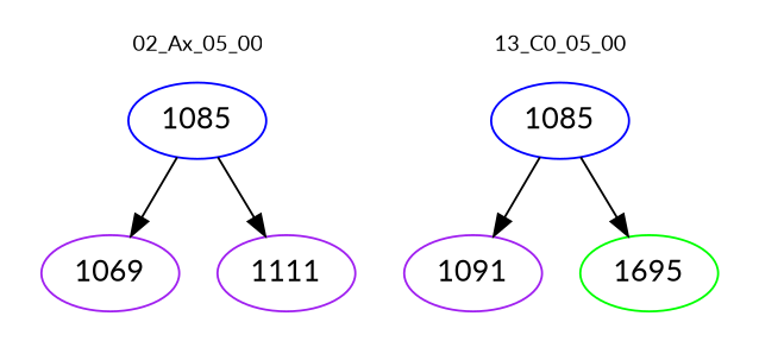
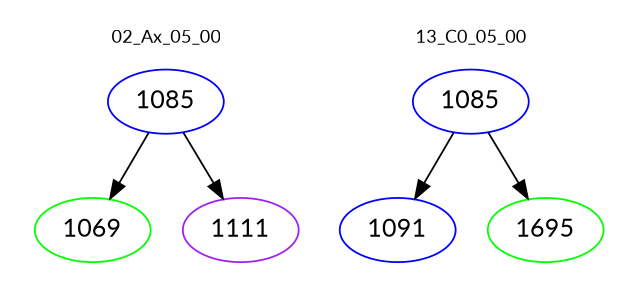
  digraph {
    fontname=Lato
    node [color=blue fontname=Lato]
    edge [color=black fontname=Lato]
    n1 [label=1085]
-   n2 [color=purple label=1069]
+   n2 [color=green label=1069]
    n3 [color=purple label=1111]
    n4 [label=1085]
-   n5 [color=purple label=1091]
+   n5 [label=1091]
    n6 [color=green label=1695]
    subgraph cluster_1 {
      color=white
      fontsize=10
      label="02_Ax_05_00"
      n1
      n2
      n3
    }
    subgraph cluster_2 {
      color=white
      fontsize=10
      label="13_C0_05_00"
      n4
      n5
      n6
    }
    n1 -> n2
    n1 -> n3
    n4 -> n5
    n4 -> n6
  }
